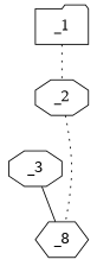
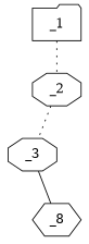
  graph {
    node [charge=0 chem=1 shape=octagon symbol="C  " y=0.25]
    edge [style=dotted valence=1]
    _1 [chem=5 shape=folder symbol="S  " x=2]
    _2 [x=2.866 y=-0.25]
    _3 [x=3.7321]
    n4 [chem=4 label=_8 shape=hexagon symbol="N  " x=4.5981 y=-0.25]
    _1 -- _2
-   _2 -- n4
+   _2 -- _3
    _3 -- n4 [style=solid]
  }
